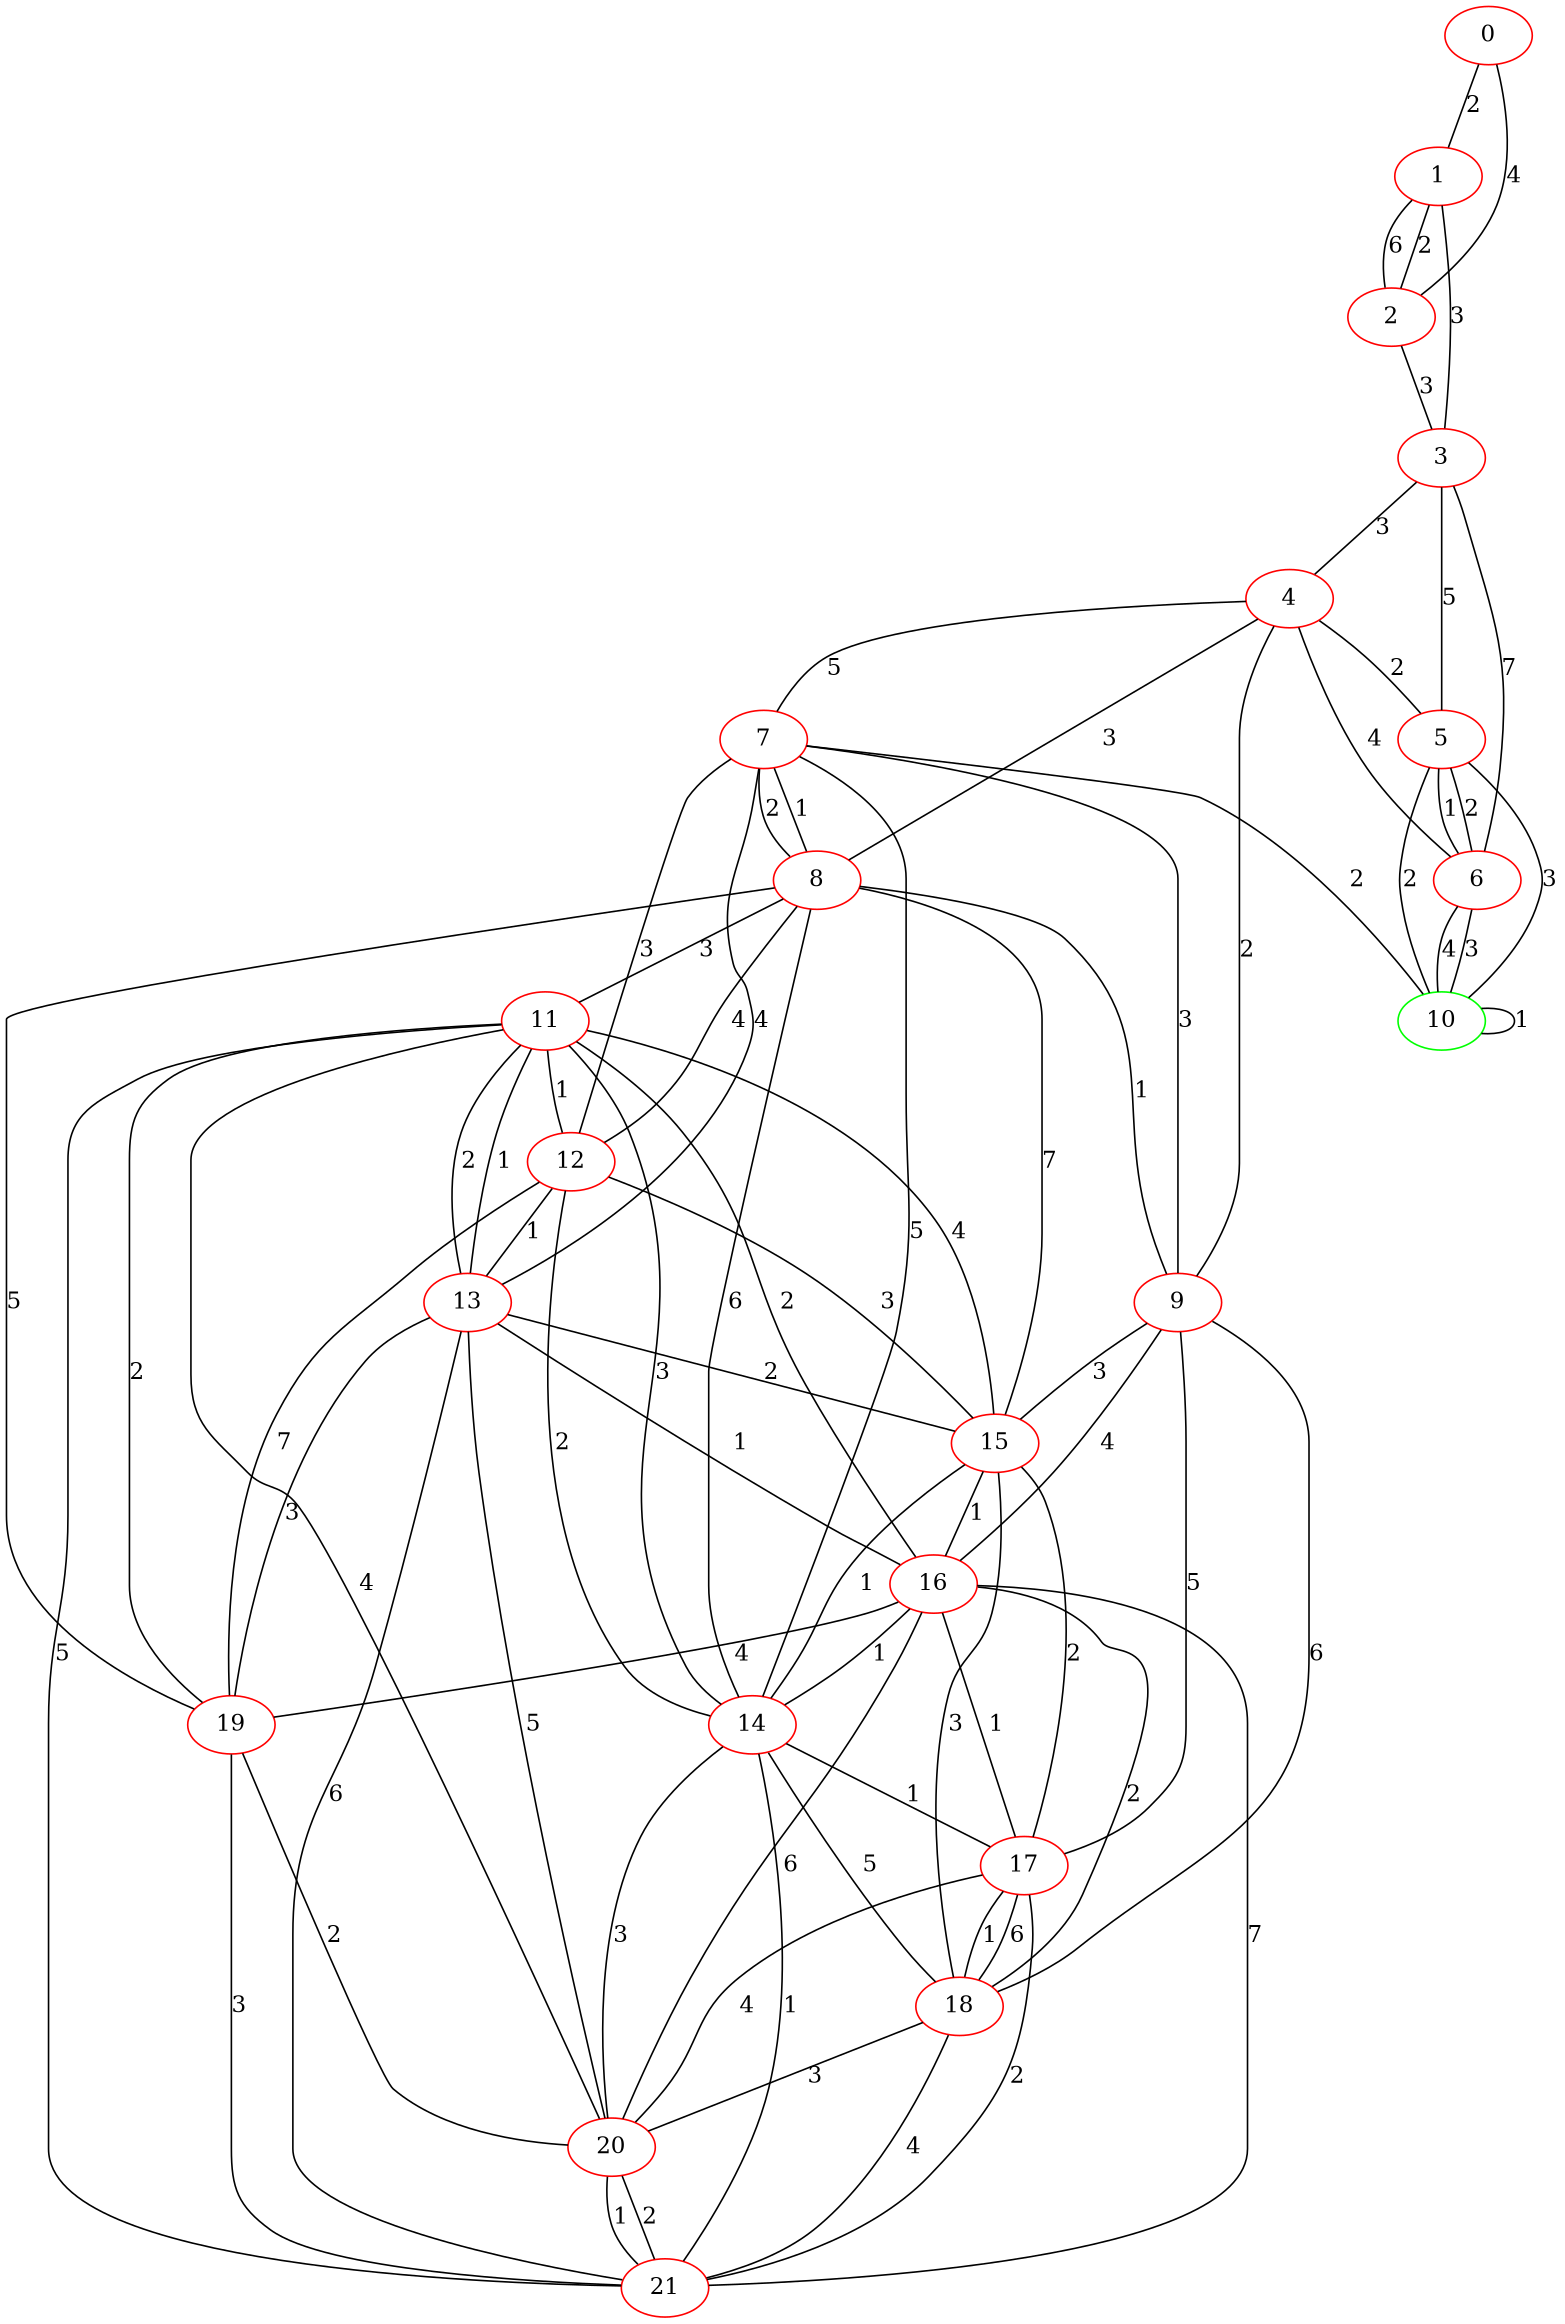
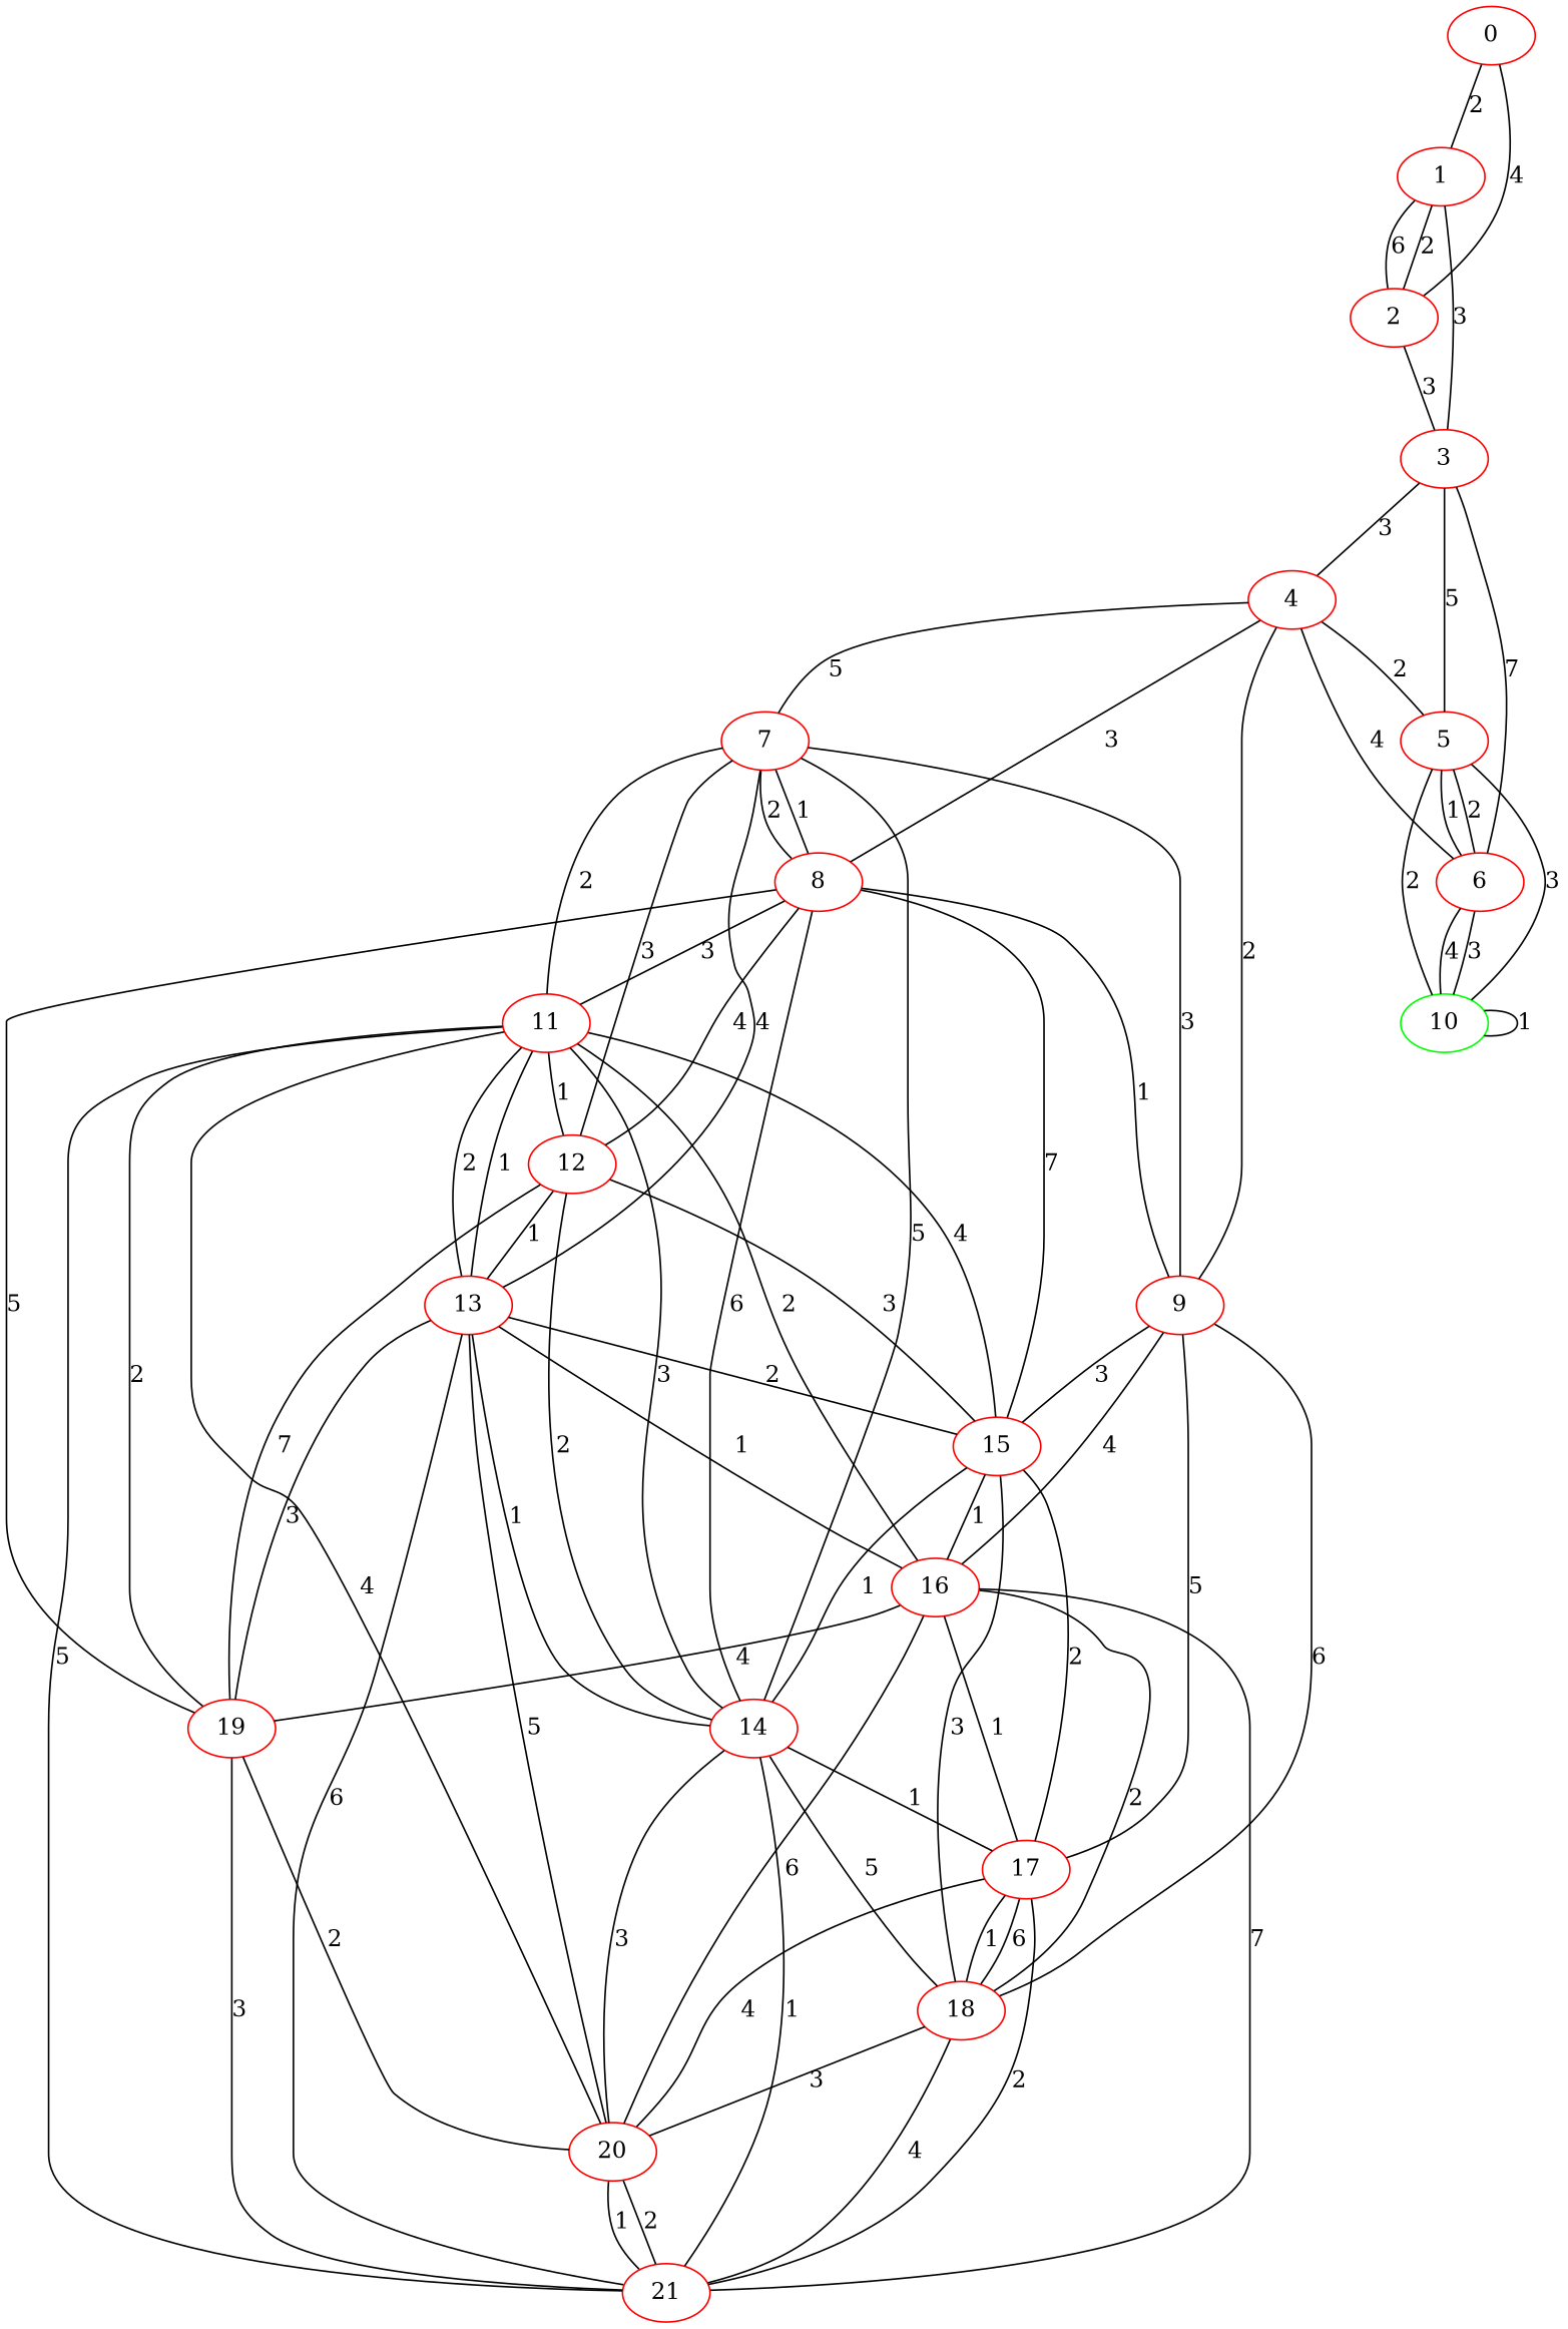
  graph {
    node [color=red weight=1]
    0
    1
    2
    3
    4
    5
    6
    7
    8
    9
    10 [color=green weight=2]
    11
    12
    13
    14
    15
    19
    16
    17
    18
    20
    21
    0 -- 1 [label=2]
    0 -- 2 [label=4]
    1 -- 2 [label=2]
    1 -- 2 [label=6]
    1 -- 3 [label=3]
    2 -- 3 [label=3]
    3 -- 4 [label=3]
    3 -- 5 [label=5]
    3 -- 6 [label=7]
    4 -- 5 [label=2]
    4 -- 6 [label=4]
    4 -- 7 [label=5]
    4 -- 8 [label=3]
    4 -- 9 [label=2]
    5 -- 6 [label=1]
    5 -- 6 [label=2]
    5 -- 10 [label=2]
    5 -- 10 [label=3]
    6 -- 10 [label=3]
    6 -- 10 [label=4]
    7 -- 8 [label=1]
    7 -- 8 [label=2]
    7 -- 9 [label=3]
-   7 -- 10 [label=2]
+   7 -- 11 [label=2]
    7 -- 12 [label=3]
    7 -- 13 [label=4]
    7 -- 14 [label=5]
    8 -- 9 [label=1]
    8 -- 11 [label=3]
    8 -- 12 [label=4]
    8 -- 14 [label=6]
    8 -- 15 [label=7]
    8 -- 19 [label=5]
    9 -- 15 [label=3]
    9 -- 16 [label=4]
    9 -- 17 [label=5]
    9 -- 18 [label=6]
    10 -- 10 [label=1]
    11 -- 12 [label=1]
    11 -- 13 [label=1]
    11 -- 13 [label=2]
    11 -- 14 [label=3]
    11 -- 15 [label=4]
    11 -- 19 [label=2]
    11 -- 16 [label=2]
    11 -- 20 [label=4]
    11 -- 21 [label=5]
    12 -- 13 [label=1]
    12 -- 14 [label=2]
    12 -- 15 [label=3]
    12 -- 19 [label=7]
-   16 -- 14 [label=1]
+   13 -- 14 [label=1]
    13 -- 15 [label=2]
    13 -- 19 [label=3]
    13 -- 16 [label=1]
    13 -- 20 [label=5]
    13 -- 21 [label=6]
    14 -- 15 [label=1]
    14 -- 17 [label=1]
    14 -- 18 [label=5]
    14 -- 20 [label=3]
    14 -- 21 [label=1]
    15 -- 16 [label=1]
    15 -- 17 [label=2]
    15 -- 18 [label=3]
    19 -- 20 [label=2]
    19 -- 21 [label=3]
    16 -- 19 [label=4]
    16 -- 17 [label=1]
    16 -- 18 [label=2]
    16 -- 20 [label=6]
    16 -- 21 [label=7]
    17 -- 18 [label=1]
    17 -- 18 [label=6]
    17 -- 20 [label=4]
    17 -- 21 [label=2]
    18 -- 20 [label=3]
    18 -- 21 [label=4]
    20 -- 21 [label=2]
    20 -- 21 [label=1]
  }
